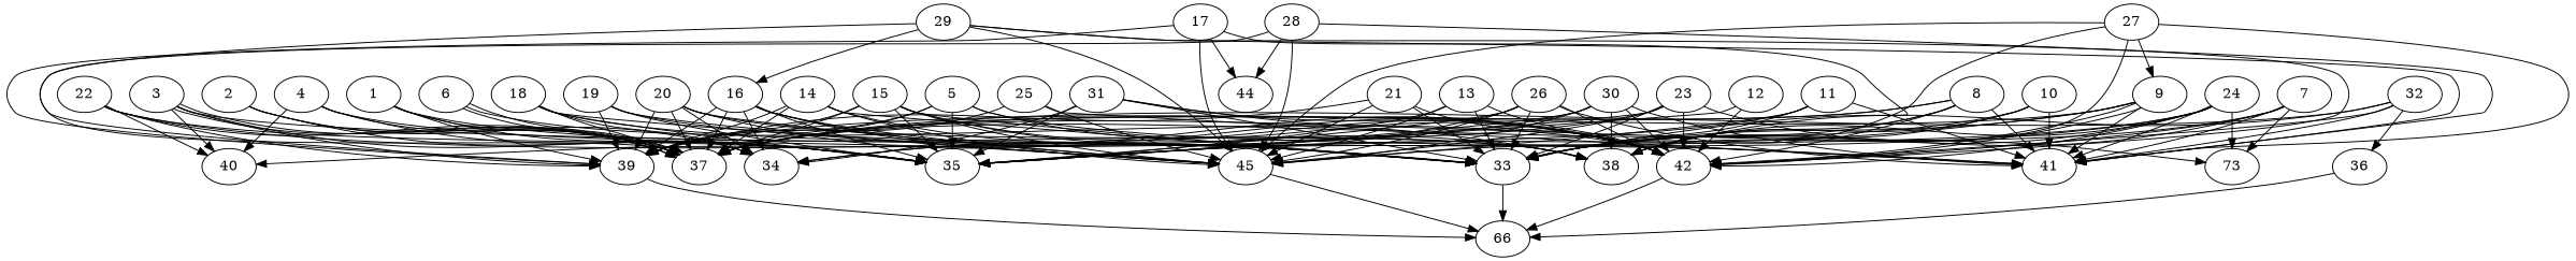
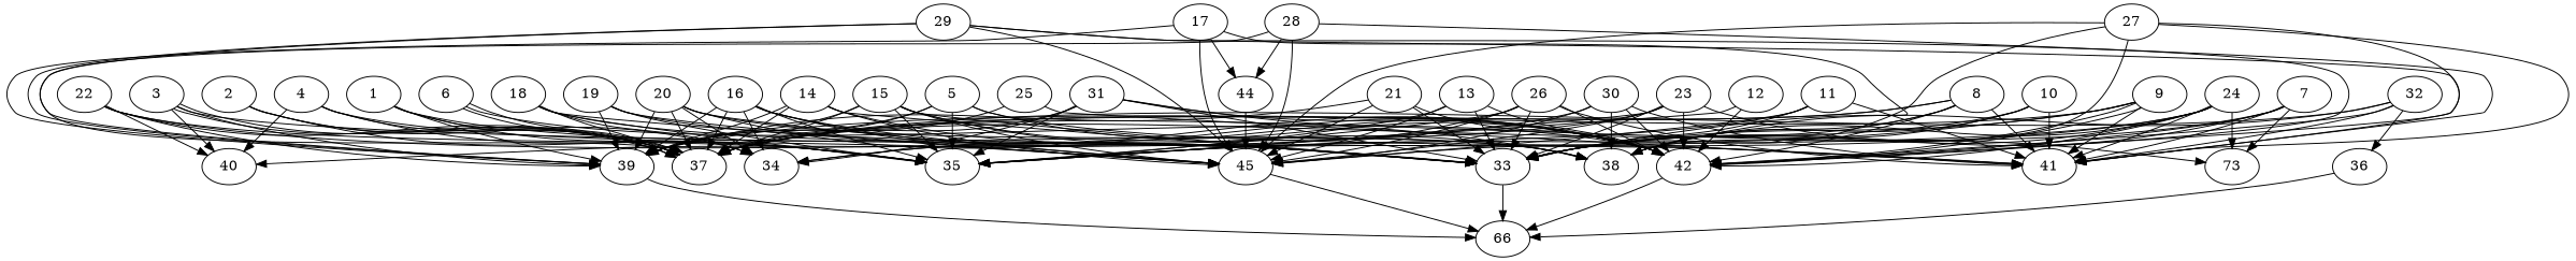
  digraph {
    node [alpha=0.19]
    1 [expect_size=92034885720937424]
    35 [alpha=0.17 expect_size=1636379476121603801088]
    37 [expect_size=926553777882791936000]
    38 [alpha=0.02 expect_size=193924313283031840]
    39 [alpha=0.00 expect_size=36045109722612304]
    34 [alpha=0.03 expect_size=5196804057018070016]
    n7 [alpha=0.13 expect_size=17800183100331328 label=66]
    2 [alpha=0.18 expect_size=1971455886496773376]
    3 [alpha=0.03 expect_size=812897838438069305344]
    40 [alpha=0.06 expect_size=9862510956375222272]
    41 [alpha=0.17 expect_size=16809152906423942774784]
    4 [alpha=0.11 expect_size=12719144364022976]
    45 [alpha=0.13 expect_size=9979660085376319488000]
    5 [alpha=0.12 expect_size=6606248635973025]
    42 [alpha=0.07 expect_size=60550137708882824]
    6 [alpha=0.08 expect_size=28997933507379568]
    7 [alpha=0.04 expect_size=16724900505377324]
    33 [expect_size=15796963039357846]
    n19 [alpha=0.04 expect_size=7900125578777329664000 label=73]
    8 [alpha=0.13 expect_size=3154072422239965696]
    9 [alpha=0.20 expect_size=5799631116789027438592]
    10 [alpha=0.17 expect_size=5458657118422122364928]
    11 [expect_size=30608585386283736]
    12 [alpha=0.11 expect_size=806178252158724608]
    13 [alpha=0.14 expect_size=30449549136396376]
    14 [alpha=0.06 expect_size=316164310314900258816]
    15 [alpha=0.06 expect_size=7277003278752975683584]
    16 [alpha=0.09 expect_size=32348026361264052]
    17 [alpha=0.12 expect_size=163692176830953024]
    44 [alpha=0.05 expect_size=130282208569060800]
    18 [alpha=0.20 expect_size=1976112941061111808000]
    19 [alpha=0.14 expect_size=2708084724072448000000]
    20 [alpha=0.07 expect_size=6608153241599813632]
    21 [expect_size=10693361321272951177216]
    22 [alpha=0.17 expect_size=4987823232228431]
    23 [alpha=0.06 expect_size=72641573348016880]
    24 [alpha=0.15 expect_size=9948047941809247092736]
    25 [alpha=0.01 expect_size=6211190770227851821056]
    26 [expect_size=3582673644068734976]
    27 [alpha=0.03 expect_size=33135365011612548]
    28 [alpha=0.06 expect_size=4062091754202093568]
    29 [alpha=0.11 expect_size=1862779462879205654528]
    30 [alpha=0.04 expect_size=79065803588180336]
    31 [alpha=0.00 expect_size=617596827730154881024]
    32 [alpha=0.06 expect_size=6333089200921827606528]
    36 [alpha=0.17 expect_size=68701753077351696]
    1 -> 35
    1 -> 37
    1 -> 38
    1 -> 39
    39 -> n7
    2 -> 35
    2 -> 37
    2 -> 34
-   3 -> 35
    3 -> 37
    3 -> 37
    3 -> 39
    3 -> 40
    3 -> 41
    4 -> 35
    4 -> 37
    4 -> 40
    4 -> 45
    45 -> n7
    5 -> 35
    5 -> 37
    5 -> 39
    5 -> 41
    5 -> 42
    42 -> n7
    6 -> 37
    6 -> 37
    6 -> 42
    7 -> 37
    7 -> 41
    7 -> 42
    7 -> 33
    7 -> n19
    33 -> n7
    8 -> 37
    8 -> 38
    8 -> 39
    8 -> 41
    8 -> 42
    8 -> 33
    9 -> 35
    9 -> 37
    9 -> 41
    9 -> 42
    9 -> 42
    9 -> 33
    10 -> 37
    10 -> 38
    10 -> 41
    10 -> 33
    11 -> 35
    11 -> 41
    11 -> 45
    11 -> 33
    12 -> 35
    12 -> 42
    13 -> 35
    13 -> 45
    13 -> 42
    13 -> 33
    14 -> 37
    14 -> 39
    14 -> 45
    14 -> 42
    14 -> 33
    15 -> 35
    15 -> 37
    15 -> 38
    15 -> 39
    15 -> 45
    15 -> 42
    15 -> 33
    16 -> 35
    16 -> 37
    16 -> 39
    16 -> 34
    16 -> 45
    16 -> 42
    16 -> 33
    17 -> 39
    17 -> 45
    17 -> 33
    17 -> 44
    18 -> 35
    18 -> 37
    18 -> 34
    18 -> 45
    18 -> 33
    19 -> 35
    19 -> 39
    19 -> 45
    19 -> 33
    20 -> 37
    20 -> 38
    20 -> 39
    20 -> 34
    20 -> 45
    20 -> 33
    21 -> 39
    21 -> 45
    21 -> 42
    21 -> 33
    22 -> 35
    22 -> 37
    22 -> 39
    22 -> 40
    22 -> 33
    23 -> 35
    23 -> 34
    23 -> 45
    23 -> 42
    23 -> 33
    23 -> n19
    24 -> 35
    24 -> 38
    24 -> 41
    24 -> 45
    24 -> 42
    24 -> 33
    24 -> n19
    25 -> 39
    25 -> 41
-   25 -> 45
+   44 -> 45
    26 -> 35
    26 -> 34
    26 -> 41
    26 -> 45
    26 -> 42
    26 -> 33
    27 -> 38
    27 -> 41
    27 -> 45
-   27 -> 9
+   27 -> 42
    27 -> 33
    28 -> 39
    28 -> 41
    28 -> 45
    28 -> 44
    29 -> 37
-   29 -> 16
+   29 -> 39
    29 -> 41
    29 -> 45
    29 -> 42
-   30 -> 35
    30 -> 38
    30 -> 40
    30 -> 41
    30 -> 45
    30 -> 42
    31 -> 35
+   31 -> 37
    31 -> 38
    31 -> 34
    31 -> 42
    31 -> 33
    32 -> 37
    32 -> 38
    32 -> 41
    32 -> 42
    32 -> 36
    36 -> n7
  }
